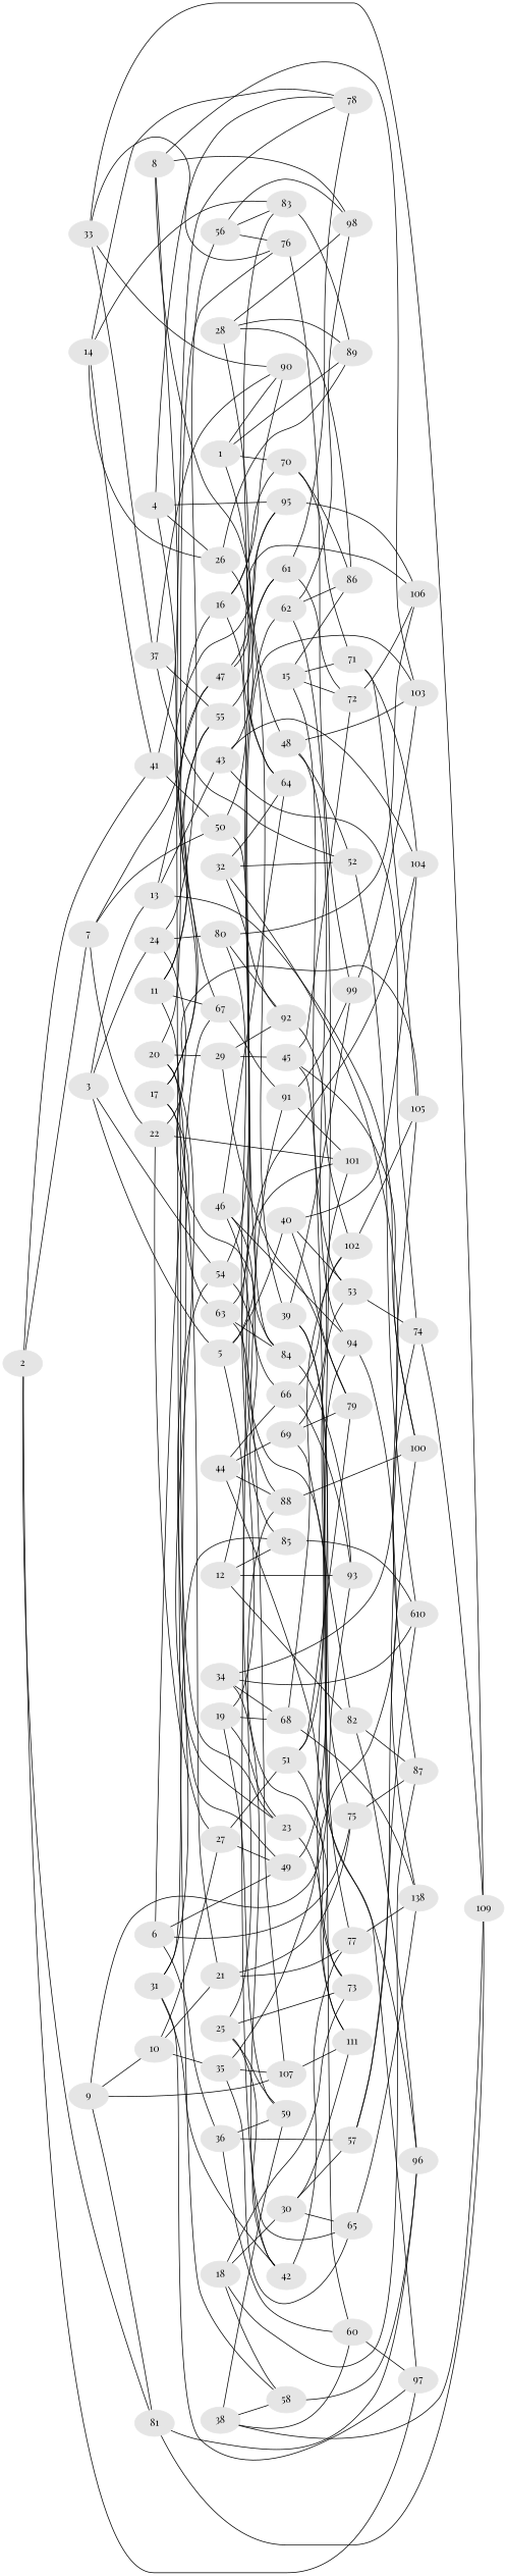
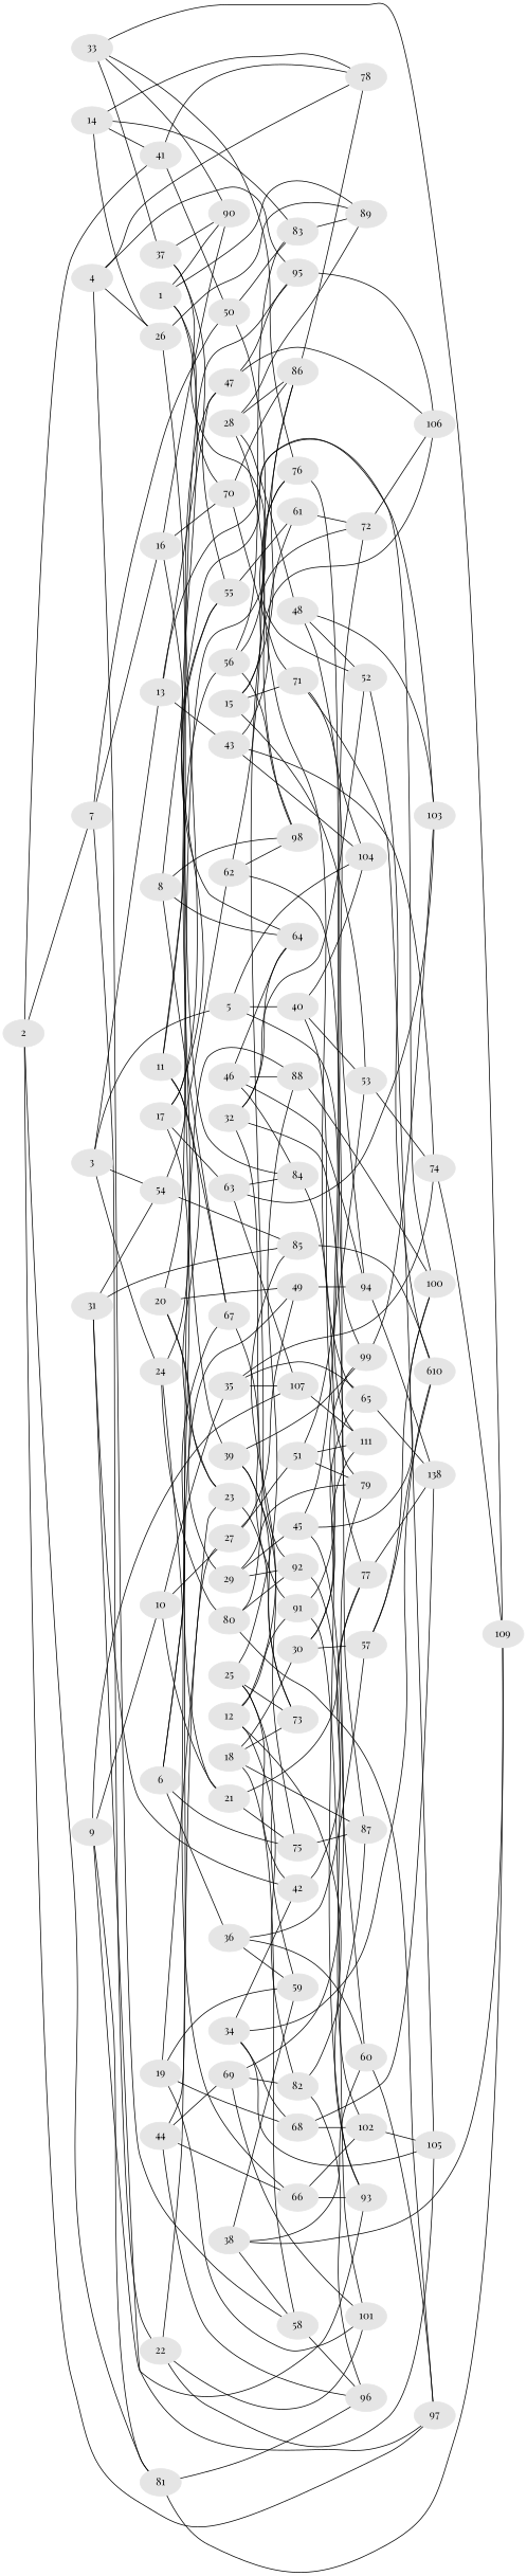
  graph {
    fontname="Playfair Display"
    rankdir=LR
    node [color=gray90 fontname="Playfair Display" style=filled]
    edge [fontname="Playfair Display"]
    1
    64
    70
    89
    90
    71
    86
    2
    7
    41
    81
    97
    16
    22
    50
    78
    109
    96
    3
    5
    13
    24
    54
    40
    104
    111
    43
    47
    100
    56
    66
    80
    85
    62
    4
    26
    58
    95
    39
    106
    53
    79
    6
    36
    49
    67
    75
    59
    57
    60
    94
    91
    87
    84
    27
    101
    105
    83
    65
    8
    98
    103
    9
    10
    93
    107
    21
    35
    77
    51
    74
    11
    23
    55
    73
    61
    12
    82
    n79 [label=610]
    99
    14
    15
    72
    17
    63
    18
    30
    19
    68
    n90 [label=138]
    102
    20
    29
    76
    45
    92
    25
    42
    88
    28
    48
    52
    31
    32
    33
    37
    34
    38
    44
    69
    46
    1 -- 64
    1 -- 70
    1 -- 89
    1 -- 90
    70 -- 71
    70 -- 86
    71 -- 104
    71 -- 105
    2 -- 7
    2 -- 41
    2 -- 81
    2 -- 97
    7 -- 16
    7 -- 22
    7 -- 50
    41 -- 50
    41 -- 78
    81 -- 109
    81 -- 96
    16 -- 70
    16 -- 90
    16 -- 84
    22 -- 27
    22 -- 101
    22 -- 105
    50 -- 83
    50 -- 65
    3 -- 5
    3 -- 13
    3 -- 24
    3 -- 54
    5 -- 40
    5 -- 104
    5 -- 111
    13 -- 43
    13 -- 47
    13 -- 100
    24 -- 56
    24 -- 66
    24 -- 80
    54 -- 85
    54 -- 62
    40 -- 104
    40 -- 53
    40 -- 79
    43 -- 104
    43 -- 74
    43 -- 61
    47 -- 95
    47 -- 106
    56 -- 83
    56 -- 98
    56 -- 76
    66 -- 93
    66 -- 102
    80 -- 97
    80 -- 106
    80 -- 92
    85 -- n79
    62 -- 86
    62 -- 98
    62 -- 77
    4 -- 78
    4 -- 26
    4 -- 58
    4 -- 95
    26 -- 89
    26 -- 39
    58 -- 96
    95 -- 106
    39 -- 75
    39 -- 73
    39 -- 99
    53 -- 74
    6 -- 36
    6 -- 49
    6 -- 67
    6 -- 75
    36 -- 59
    36 -- 57
    36 -- 60
    49 -- 94
    67 -- 91
    75 -- 87
    57 -- 100
    57 -- n79
    60 -- 97
    94 -- n90
    91 -- 101
    91 -- 99
    84 -- 93
    27 -- 49
    27 -- 51
    83 -- 89
    65 -- n90
    8 -- 64
    8 -- 67
    8 -- 98
    8 -- 103
    9 -- 81
    9 -- 10
    9 -- 93
    9 -- 107
    10 -- 27
    10 -- 21
    10 -- 35
    107 -- 111
    21 -- 75
    21 -- 77
    35 -- 65
    35 -- 107
    35 -- 74
    77 -- n90
    51 -- 111
    51 -- 53
    51 -- 79
    74 -- 109
    11 -- 95
    11 -- 67
    11 -- 23
    11 -- 55
    23 -- 73
    55 -- 61
-   61 -- 78
+   86 -- 78
    61 -- 72
    12 -- 85
    12 -- 91
    12 -- 93
    12 -- 82
    82 -- 96
    82 -- 87
    99 -- 103
    14 -- 41
    14 -- 78
    14 -- 26
    14 -- 83
    15 -- 71
    15 -- 86
    15 -- 53
    15 -- 72
    72 -- 106
    17 -- 47
    17 -- 21
    17 -- 55
    17 -- 63
    63 -- 84
    63 -- 103
    63 -- 107
    18 -- 58
    18 -- 87
    18 -- 73
    18 -- 30
    30 -- 111
    30 -- 57
    30 -- 65
    19 -- 59
    19 -- 101
    19 -- 23
    19 -- 68
    68 -- n90
    68 -- 102
    102 -- 105
    20 -- 49
    20 -- 23
    20 -- 29
    20 -- 76
    29 -- 79
    29 -- 45
    29 -- 92
    76 -- 99
    45 -- 100
    45 -- 60
    45 -- 72
    92 -- 102
    25 -- 59
    25 -- 73
    25 -- 42
    25 -- 88
    42 -- 77
    88 -- 100
    28 -- 89
    28 -- 86
    28 -- 98
    28 -- 48
    48 -- 94
    48 -- 103
    48 -- 52
    52 -- n79
    31 -- 97
    31 -- 54
    31 -- 85
    31 -- 42
    32 -- 64
    32 -- 87
    32 -- 92
    32 -- 52
    33 -- 90
    33 -- 109
    33 -- 76
    33 -- 37
    37 -- 90
    37 -- 55
    37 -- 52
    34 -- 105
    34 -- n79
    34 -- 68
    34 -- 42
    38 -- 109
    38 -- 58
    38 -- 59
    38 -- 60
    44 -- 96
    44 -- 66
    44 -- 88
    44 -- 69
    69 -- 79
    69 -- 101
    69 -- 82
    46 -- 64
    46 -- 94
    46 -- 84
    46 -- 88
  }
